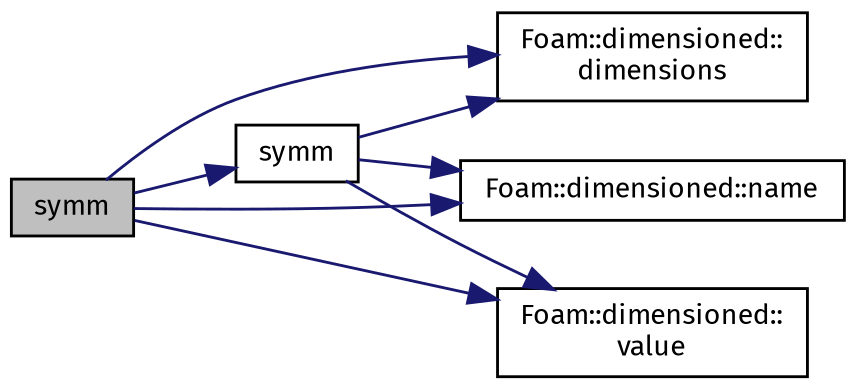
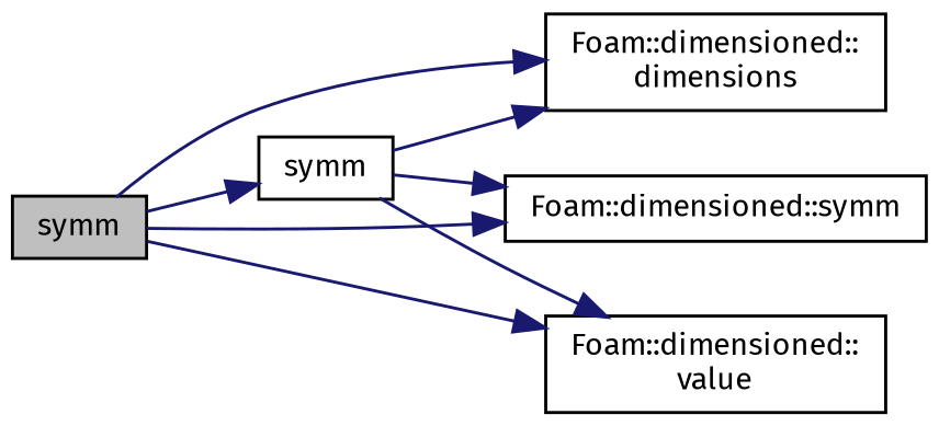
  digraph {
    rankdir=LR
    fontname="Fira Sans"
    node [color=black fontname="Fira Sans" fontsize=10 shape=record]
    edge [color=midnightblue fontname="Fira Sans" fontsize=10 labelfontname=FreeSans labelfontsize=10 style=solid]
    n1 [fillcolor=grey75 fontcolor=black height=0.2 label=symm style=filled width=0.4]
    n2 [height=0.2 label="Foam::dimensioned::\ldimensions" width=0.4]
-   n3 [height=0.2 label="Foam::dimensioned::name" width=0.4]
+   n3 [height=0.2 label="Foam::dimensioned::symm" width=0.4]
    n4 [height=0.2 label=symm width=0.4]
    n5 [height=0.2 label="Foam::dimensioned::\lvalue" width=0.4]
    n1 -> n2
    n1 -> n3
    n1 -> n4
    n1 -> n5
    n4 -> n2
    n4 -> n3
    n4 -> n5
  }
